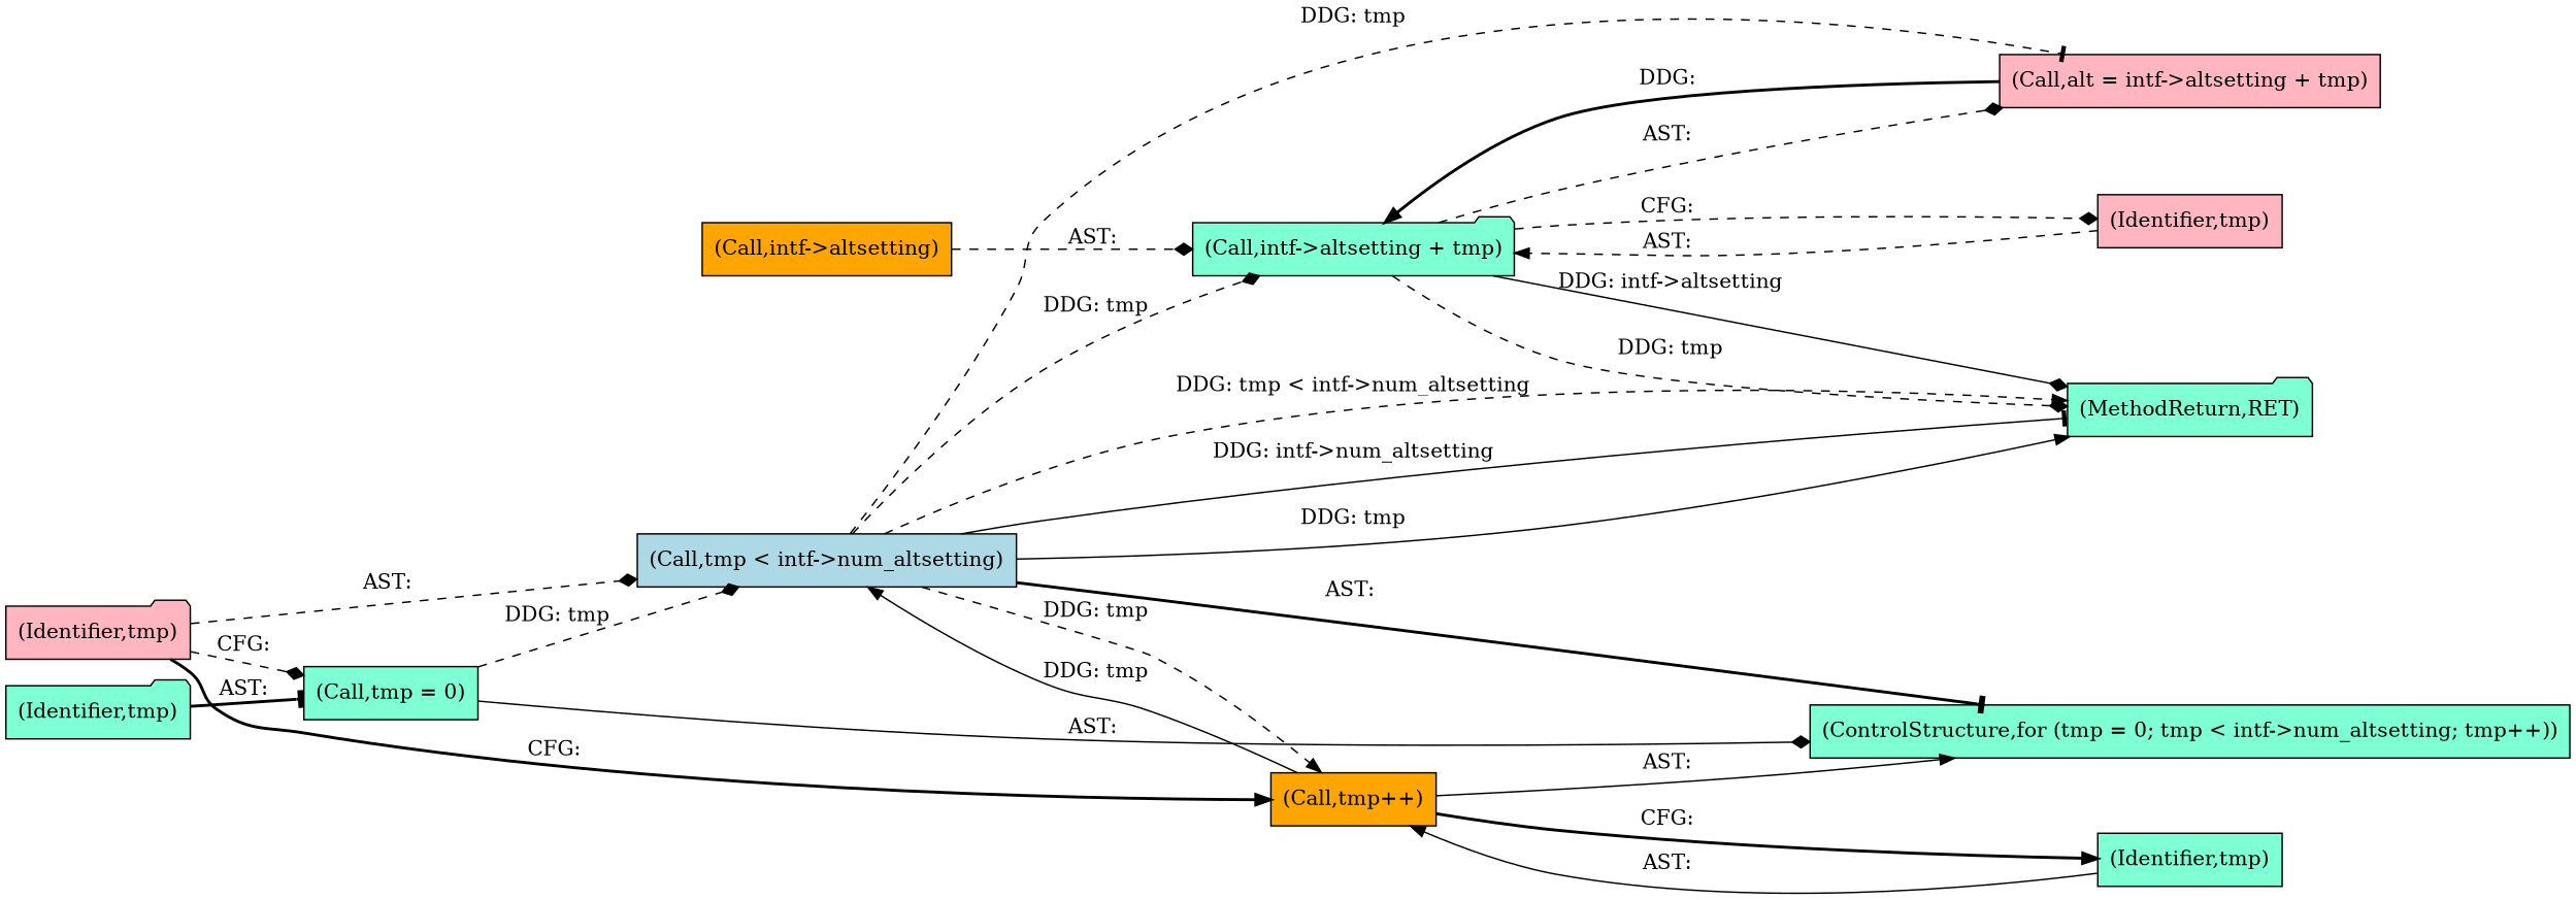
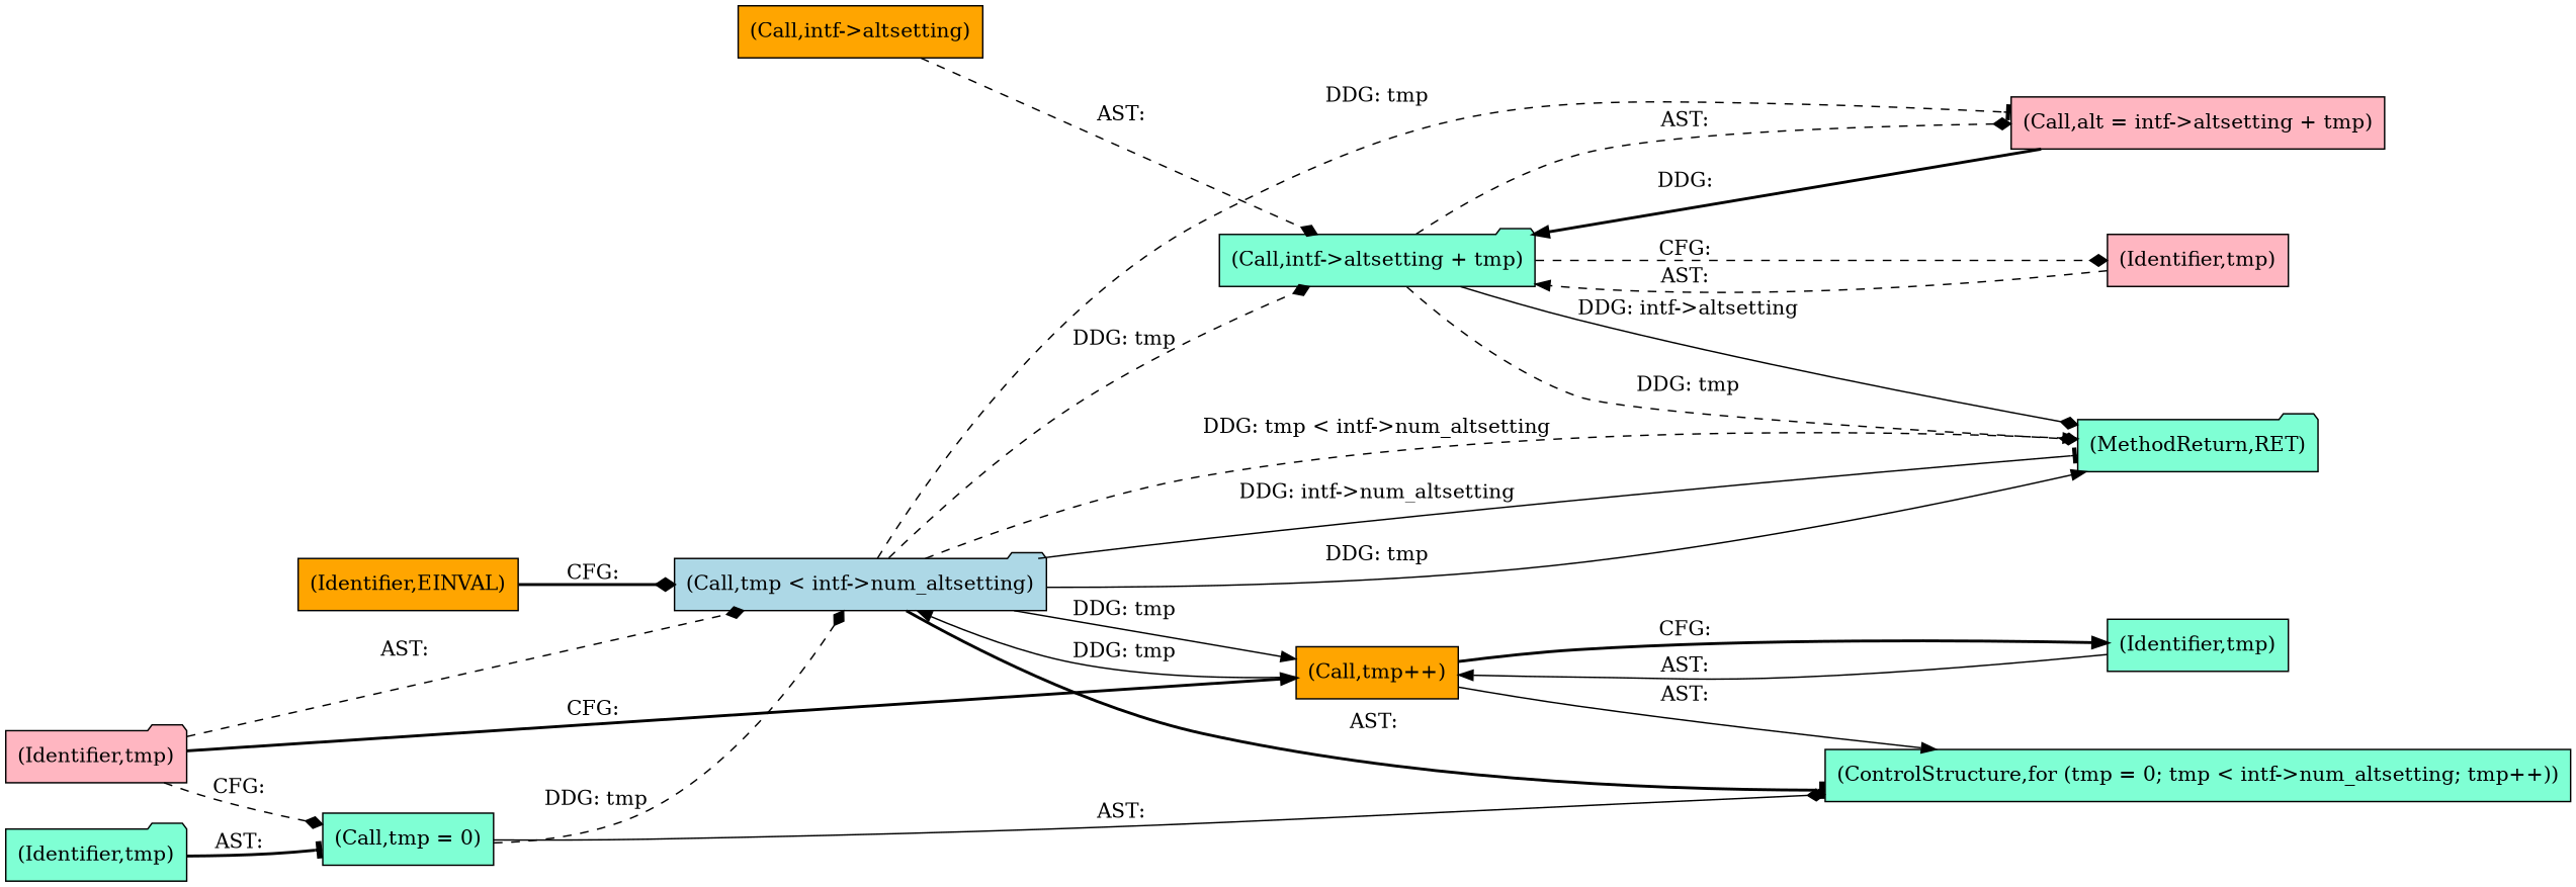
  digraph {
    rankdir=LR
    node [fillcolor=aquamarine shape=box style=filled]
    edge [arrowhead=diamond style=dashed]
    n1 [label="(Call,intf->altsetting + tmp)" shape=folder]
    n2 [fillcolor=lightpink label="(Identifier,tmp)"]
    n3 [label="(MethodReturn,RET)" shape=folder]
    n4 [fillcolor=lightpink label="(Call,alt = intf->altsetting + tmp)"]
-   n5 [fillcolor=lightblue label="(Call,tmp < intf->num_altsetting)"]
+   n5 [fillcolor=lightblue label="(Call,tmp < intf->num_altsetting)" shape=folder]
    n6 [fillcolor=orange label="(Call,tmp++)"]
    n7 [label="(ControlStructure,for (tmp = 0; tmp < intf->num_altsetting; tmp++))"]
    n8 [label="(Identifier,tmp)"]
    n9 [label="(Call,tmp = 0)"]
    n10 [fillcolor=orange label="(Call,intf->altsetting)"]
+   n11 [fillcolor=orange label="(Identifier,EINVAL)"]
    n12 [label="(Identifier,tmp)" shape=folder]
    n13 [fillcolor=lightpink label="(Identifier,tmp)" shape=folder]
    n1 -> n2 [label="CFG: "]
    n1 -> n3 [label="DDG: tmp"]
    n1 -> n3 [label="DDG: intf->altsetting" style=solid]
    n1 -> n4 [label="AST: "]
    n2 -> n1 [arrowhead=normal label="AST: "]
    n4 -> n1 [arrowhead=normal label="DDG: " style=bold]
    n5 -> n1 [label="DDG: tmp"]
    n5 -> n3 [arrowhead=tee label="DDG: intf->num_altsetting" style=solid]
    n5 -> n3 [arrowhead=normal label="DDG: tmp" style=solid]
    n5 -> n3 [arrowhead=normal label="DDG: tmp < intf->num_altsetting"]
    n5 -> n4 [arrowhead=tee label="DDG: tmp"]
-   n5 -> n6 [arrowhead=normal label="DDG: tmp"]
+   n5 -> n6 [arrowhead=normal label="DDG: tmp" style=solid]
    n5 -> n7 [arrowhead=tee label="AST: " style=bold]
    n6 -> n5 [arrowhead=normal label="DDG: tmp" style=solid]
    n6 -> n7 [arrowhead=normal label="AST: " style=solid]
    n6 -> n8 [arrowhead=normal label="CFG: " style=bold]
    n8 -> n6 [arrowhead=normal label="AST: " style=solid]
    n9 -> n5 [label="DDG: tmp"]
    n9 -> n7 [label="AST: " style=solid]
    n10 -> n1 [label="AST: "]
+   n11 -> n5 [label="CFG: " style=bold]
    n12 -> n9 [arrowhead=tee label="AST: " style=bold]
    n13 -> n5 [label="AST: "]
    n13 -> n6 [arrowhead=normal label="CFG: " style=bold]
    n13 -> n9 [label="CFG: "]
  }
